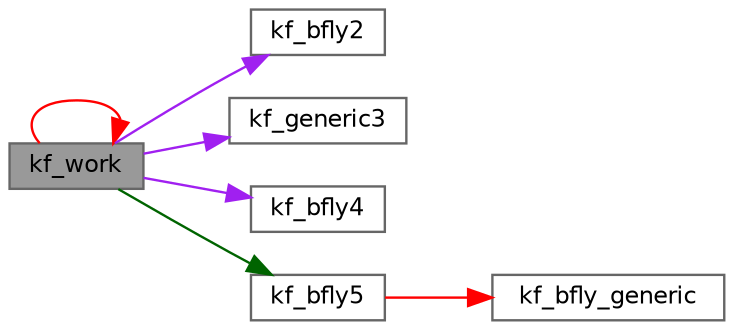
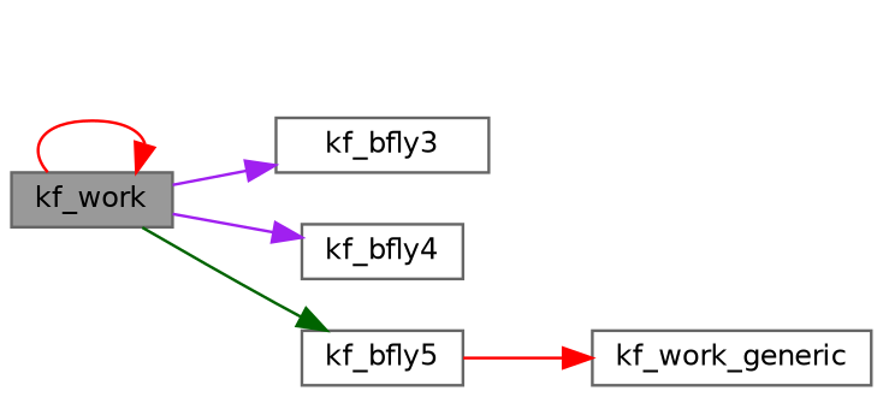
  digraph {
    rankdir=LR
    node [color=grey40 fillcolor=white fontname=Helvetica fontsize=10 shape=box style=filled]
    edge [color=purple fontname=Helvetica fontsize=10 labelfontname=Helvetica labelfontsize=10 style=solid]
    n1 [color=gray40 fillcolor=grey60 fontcolor=black height=0.2 label=kf_work width=0.4]
-   n2 [height=0.2 label=kf_bfly2 width=0.4]
-   n3 [height=0.2 label=kf_generic3 width=0.4]
+   n3 [height=0.2 label=kf_bfly3 width=0.4]
    n4 [height=0.2 label=kf_bfly4 width=0.4]
    n5 [height=0.2 label=kf_bfly5 width=0.4]
-   n6 [height=0.2 label=kf_bfly_generic width=0.4]
+   n6 [height=0.2 label=kf_work_generic width=0.4]
    n1 -> n1 [color=red]
-   n1 -> n2
    n1 -> n3
    n1 -> n4
    n1 -> n5 [color=darkgreen]
    n5 -> n6 [color=red]
  }
